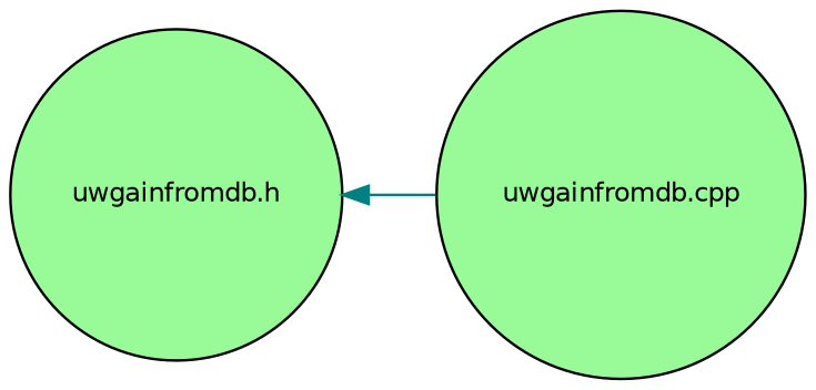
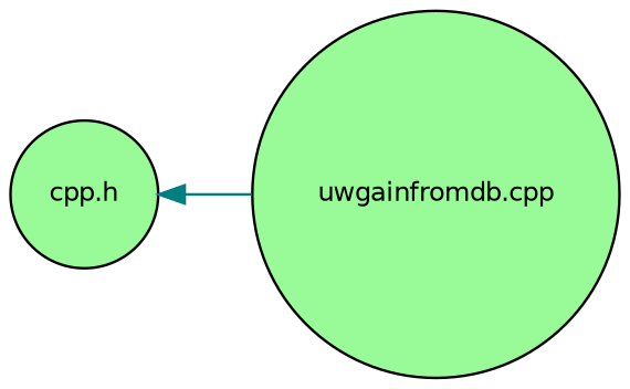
  digraph {
    rankdir=LR
    node [color=black fillcolor=palegreen fontname=Helvetica fontsize=10 shape=circle style=filled]
-   n1 [fontcolor=black height=0.2 label="uwgainfromdb.h" width=0.4]
+   n1 [fontcolor=black height=0.2 label="cpp.h" width=0.4]
    n2 [height=0.2 label="uwgainfromdb.cpp" width=0.4]
    n1 -> n2 [color=teal dir=back fontname=Helvetica fontsize=10 labelfontname=Helvetica labelfontsize=10 style=solid]
  }
